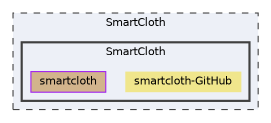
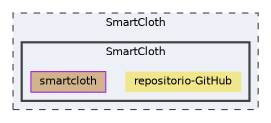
  digraph {
    compound=true
    node [fontname=Helvetica fontsize=10 style=filled color=purple]
-   n1 [height=0.2 label="smartcloth-GitHub" shape=plaintext width=0.4 fillcolor=khaki]
+   n1 [height=0.2 label="repositorio-GitHub" shape=plaintext width=0.4 fillcolor=khaki]
    n2 [fillcolor=tan height=0.2 label=smartcloth shape=box width=0.4]
    subgraph cluster_1 {
      bgcolor="#edf0f7"
      fontname=Helvetica
      fontsize=10
      label=SmartCloth
      pencolor=grey25
      style="filled,dashed"
      subgraph cluster_2 {
        bgcolor="#edf0f7"
        fontname=Helvetica
        fontsize=10
        pencolor=grey25
        style="filled,bold"
        n1
        n2
      }
    }
  }
